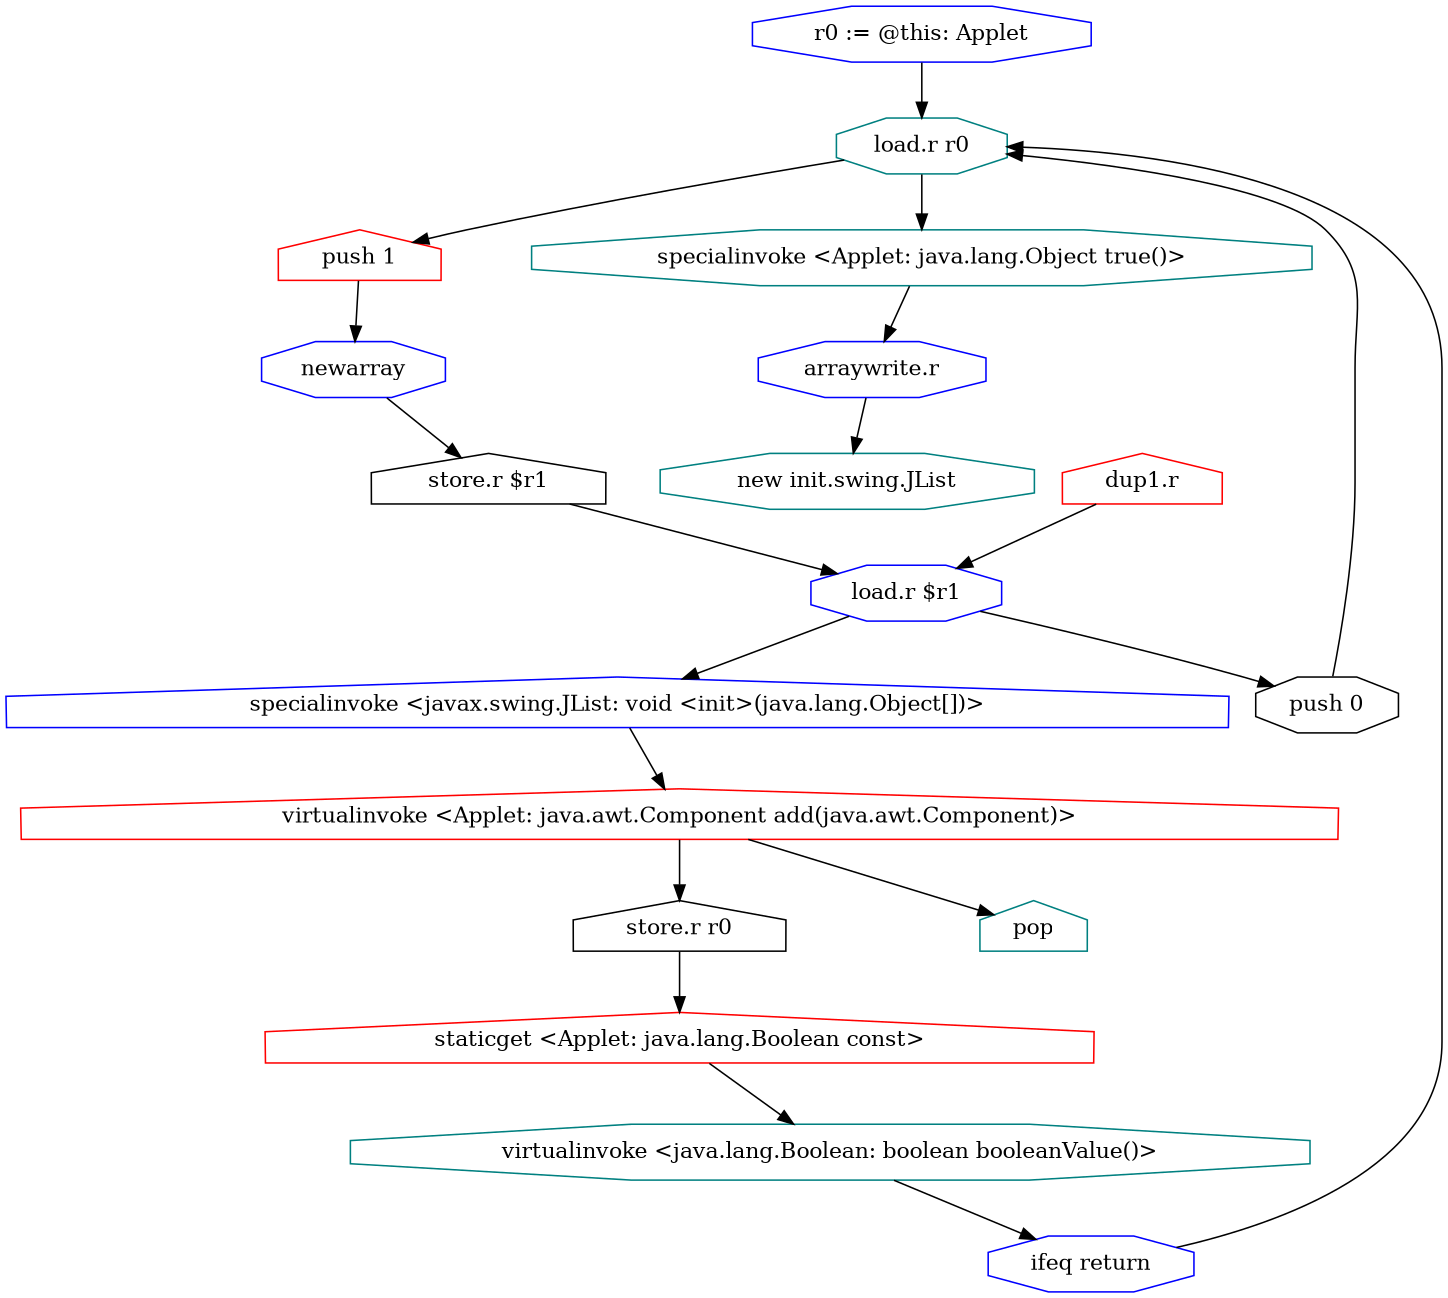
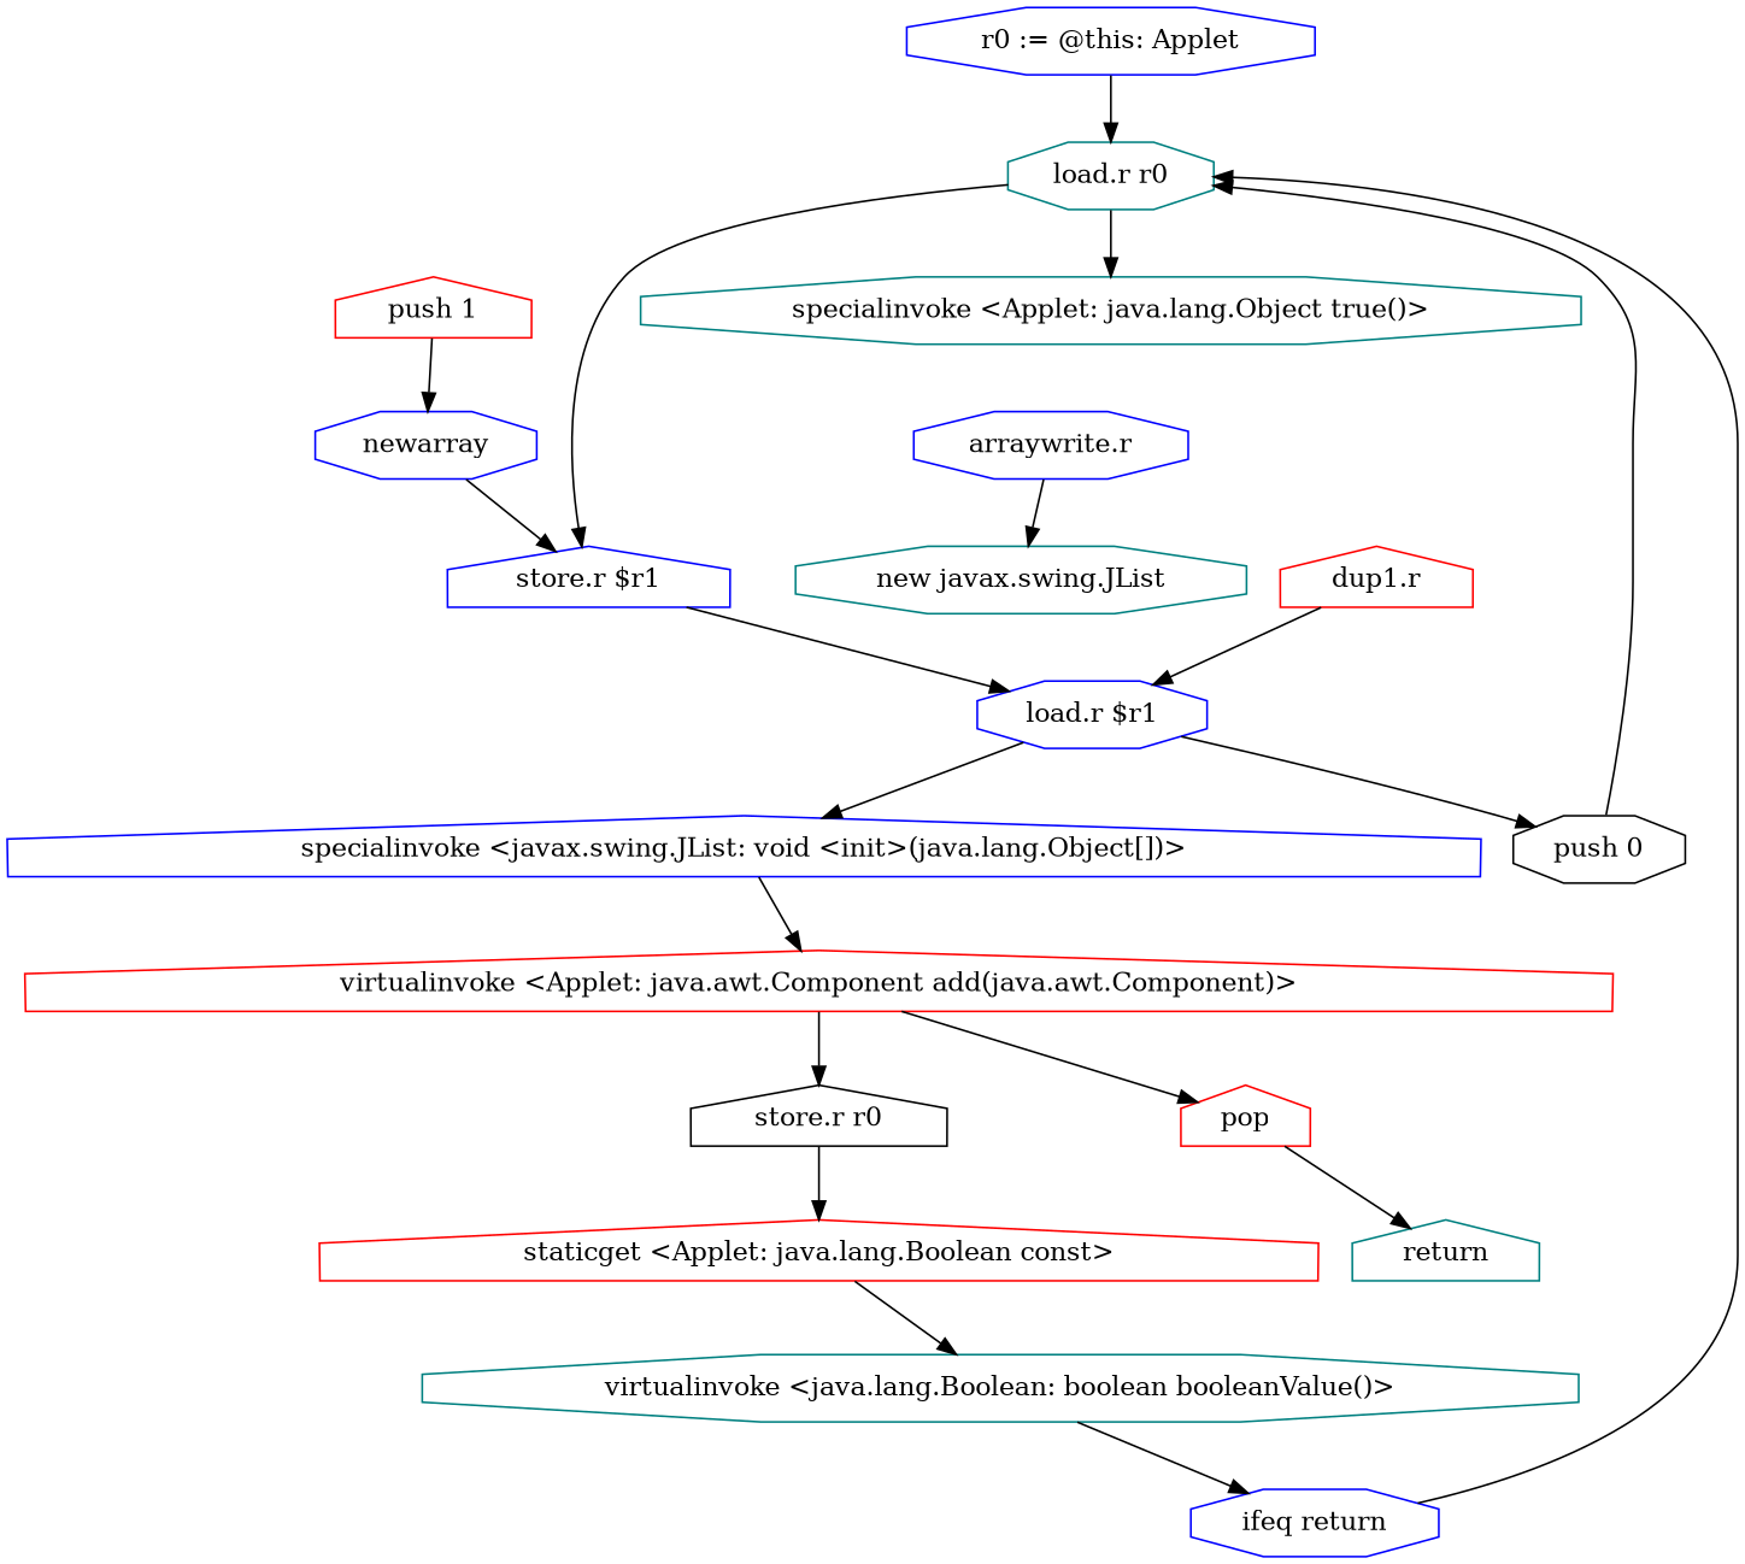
  digraph {
    node [color=blue shape=octagon]
    "load.r r0" [color=teal]
    "r0 := @this: Applet"
    "push 1" [color=red shape=house]
    "specialinvoke <Applet: java.lang.Object true()>" [color=teal]
    newarray
    "arraywrite.r"
-   "store.r $r1" [color=black shape=house]
+   "store.r $r1" [shape=house]
    "load.r $r1"
    "push 0" [color=black]
    "specialinvoke <javax.swing.JList: void <init>(java.lang.Object[])>" [shape=house]
    "virtualinvoke <Applet: java.awt.Component add(java.awt.Component)>" [color=red shape=house]
-   "new javax.swing.JList" [color=teal label="new init.swing.JList"]
+   "new javax.swing.JList" [color=teal]
    "dup1.r" [color=red shape=house]
-   pop [color=teal shape=house]
+   pop [color=red shape=house]
    "store.r r0" [color=black shape=house]
+   return [color=teal shape=house]
    "staticget <Applet: java.lang.Boolean const>" [color=red shape=house]
    "virtualinvoke <java.lang.Boolean: boolean booleanValue()>" [color=teal]
    "ifeq return"
-   "load.r r0" -> "push 1"
+   "load.r r0" -> "store.r $r1"
    "load.r r0" -> "specialinvoke <Applet: java.lang.Object true()>"
    "r0 := @this: Applet" -> "load.r r0"
    "push 1" -> newarray
-   "specialinvoke <Applet: java.lang.Object true()>" -> "arraywrite.r"
    newarray -> "store.r $r1"
    "arraywrite.r" -> "new javax.swing.JList"
    "store.r $r1" -> "load.r $r1"
    "load.r $r1" -> "push 0"
    "load.r $r1" -> "specialinvoke <javax.swing.JList: void <init>(java.lang.Object[])>"
    "push 0" -> "load.r r0"
    "specialinvoke <javax.swing.JList: void <init>(java.lang.Object[])>" -> "virtualinvoke <Applet: java.awt.Component add(java.awt.Component)>"
    "virtualinvoke <Applet: java.awt.Component add(java.awt.Component)>" -> pop
    "virtualinvoke <Applet: java.awt.Component add(java.awt.Component)>" -> "store.r r0"
    "dup1.r" -> "load.r $r1"
+   pop -> return
    "store.r r0" -> "staticget <Applet: java.lang.Boolean const>"
    "staticget <Applet: java.lang.Boolean const>" -> "virtualinvoke <java.lang.Boolean: boolean booleanValue()>"
    "virtualinvoke <java.lang.Boolean: boolean booleanValue()>" -> "ifeq return"
    "ifeq return" -> "load.r r0"
  }
